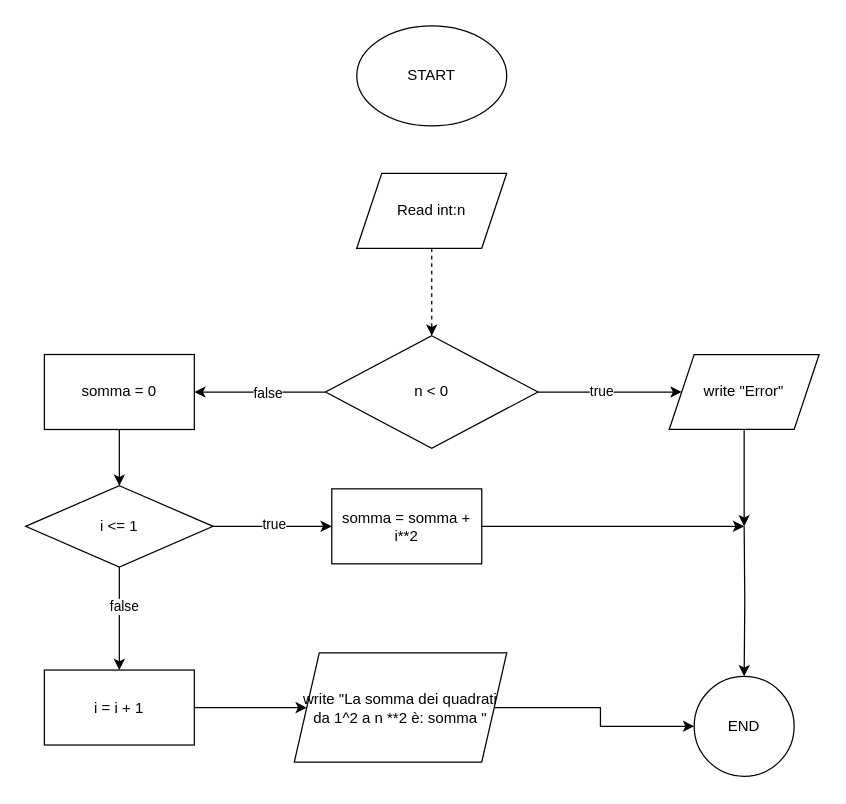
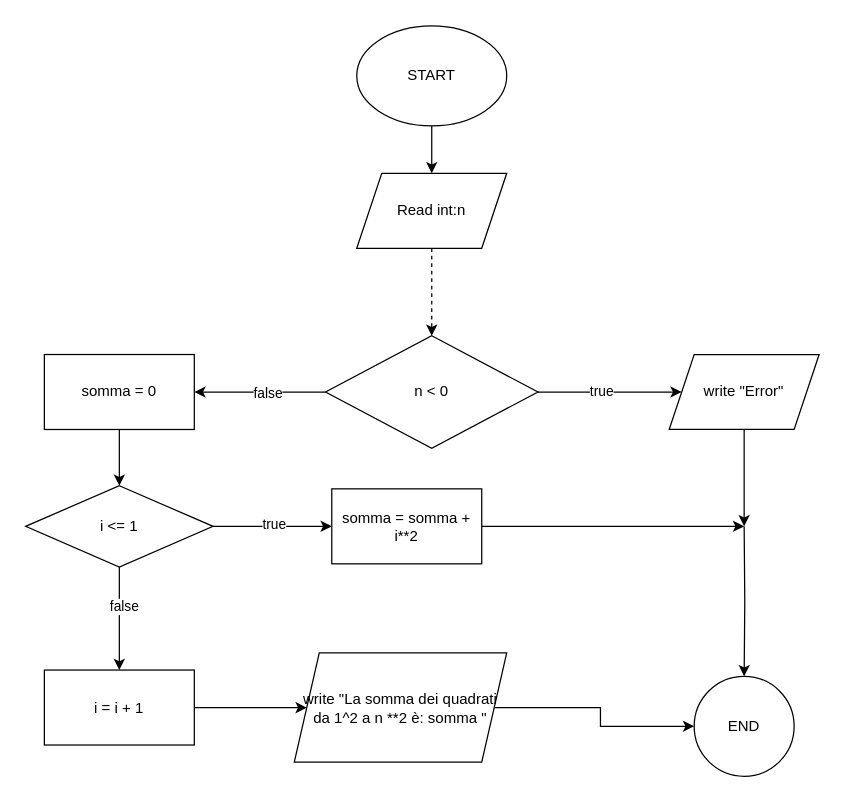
  <mxCell id="0" />
  <mxCell id="1" parent="0" />
+ <mxCell id="2" value="" style="edgeStyle=orthogonalEdgeStyle;rounded=0;orthogonalLoop=1;jettySize=auto;html=1;" edge="1" parent="1" source="3" target="5"><mxGeometry relative="1" as="geometry" /></mxCell>
  <mxCell id="3" value="START" style="ellipse;whiteSpace=wrap;html=1;" vertex="1" parent="1"><mxGeometry x="285" y="20" width="120" height="80" as="geometry" /></mxCell>
  <mxCell id="4" value="" style="edgeStyle=orthogonalEdgeStyle;rounded=0;orthogonalLoop=1;jettySize=auto;html=1;dashed=1;" edge="1" parent="1" source="5" target="10"><mxGeometry relative="1" as="geometry" /></mxCell>
  <mxCell id="5" value="Read int:n" style="shape=parallelogram;perimeter=parallelogramPerimeter;whiteSpace=wrap;html=1;fixedSize=1;" vertex="1" parent="1"><mxGeometry x="285" y="138" width="120" height="60" as="geometry" /></mxCell>
  <mxCell id="6" value="" style="edgeStyle=orthogonalEdgeStyle;rounded=0;orthogonalLoop=1;jettySize=auto;html=1;" edge="1" parent="1" source="10" target="12"><mxGeometry relative="1" as="geometry" /></mxCell>
  <mxCell id="7" value="true" style="edgeLabel;html=1;align=center;verticalAlign=middle;resizable=0;points=[];" vertex="1" connectable="0" parent="6"><mxGeometry x="-0.13" y="1" relative="1" as="geometry"><mxPoint as="offset" /></mxGeometry></mxCell>
  <mxCell id="8" value="" style="edgeStyle=orthogonalEdgeStyle;rounded=0;orthogonalLoop=1;jettySize=auto;html=1;" edge="1" parent="1" source="10" target="14"><mxGeometry relative="1" as="geometry" /></mxCell>
  <mxCell id="9" value="false" style="edgeLabel;html=1;align=center;verticalAlign=middle;resizable=0;points=[];" vertex="1" connectable="0" parent="8"><mxGeometry x="-0.105" relative="1" as="geometry"><mxPoint as="offset" /></mxGeometry></mxCell>
  <mxCell id="10" value="n &amp;lt; 0" style="rhombus;whiteSpace=wrap;html=1;" vertex="1" parent="1"><mxGeometry x="260" y="268" width="170" height="90" as="geometry" /></mxCell>
  <mxCell id="11" value="" style="edgeStyle=orthogonalEdgeStyle;rounded=0;orthogonalLoop=1;jettySize=auto;html=1;" edge="1" parent="1" source="12"><mxGeometry relative="1" as="geometry"><mxPoint x="595" y="420.5" as="targetPoint" /></mxGeometry></mxCell>
  <mxCell id="12" value="write &quot;Error&quot;" style="shape=parallelogram;perimeter=parallelogramPerimeter;whiteSpace=wrap;html=1;fixedSize=1;" vertex="1" parent="1"><mxGeometry x="535" y="283" width="120" height="60" as="geometry" /></mxCell>
  <mxCell id="13" value="" style="edgeStyle=orthogonalEdgeStyle;rounded=0;orthogonalLoop=1;jettySize=auto;html=1;" edge="1" parent="1" source="14" target="19"><mxGeometry relative="1" as="geometry" /></mxCell>
  <mxCell id="14" value="somma = 0" style="whiteSpace=wrap;html=1;" vertex="1" parent="1"><mxGeometry x="35" y="283" width="120" height="60" as="geometry" /></mxCell>
  <mxCell id="15" value="" style="edgeStyle=orthogonalEdgeStyle;rounded=0;orthogonalLoop=1;jettySize=auto;html=1;" edge="1" parent="1" source="19" target="21"><mxGeometry relative="1" as="geometry" /></mxCell>
  <mxCell id="16" value="true" style="edgeLabel;html=1;align=center;verticalAlign=middle;resizable=0;points=[];" vertex="1" connectable="0" parent="15"><mxGeometry x="0.011" y="3" relative="1" as="geometry"><mxPoint y="1" as="offset" /></mxGeometry></mxCell>
  <mxCell id="17" value="" style="edgeStyle=orthogonalEdgeStyle;rounded=0;orthogonalLoop=1;jettySize=auto;html=1;" edge="1" parent="1" source="19" target="23"><mxGeometry relative="1" as="geometry" /></mxCell>
  <mxCell id="18" value="false" style="edgeLabel;html=1;align=center;verticalAlign=middle;resizable=0;points=[];" vertex="1" connectable="0" parent="17"><mxGeometry x="-0.248" y="3" relative="1" as="geometry"><mxPoint as="offset" /></mxGeometry></mxCell>
  <mxCell id="19" value="i &amp;lt;= 1" style="rhombus;whiteSpace=wrap;html=1;" vertex="1" parent="1"><mxGeometry x="20" y="388" width="150" height="65" as="geometry" /></mxCell>
  <mxCell id="20" value="" style="edgeStyle=orthogonalEdgeStyle;rounded=0;orthogonalLoop=1;jettySize=auto;html=1;" edge="1" parent="1" source="21"><mxGeometry relative="1" as="geometry"><mxPoint x="595" y="420.5" as="targetPoint" /></mxGeometry></mxCell>
  <mxCell id="21" value="somma = somma + i**2" style="whiteSpace=wrap;html=1;" vertex="1" parent="1"><mxGeometry x="265" y="390.5" width="120" height="60" as="geometry" /></mxCell>
  <mxCell id="22" value="" style="edgeStyle=orthogonalEdgeStyle;rounded=0;orthogonalLoop=1;jettySize=auto;html=1;" edge="1" parent="1" source="23" target="25"><mxGeometry relative="1" as="geometry" /></mxCell>
  <mxCell id="23" value="i = i + 1" style="whiteSpace=wrap;html=1;" vertex="1" parent="1"><mxGeometry x="35" y="535.5" width="120" height="60" as="geometry" /></mxCell>
  <mxCell id="24" value="" style="edgeStyle=orthogonalEdgeStyle;rounded=0;orthogonalLoop=1;jettySize=auto;html=1;" edge="1" parent="1" source="25" target="27"><mxGeometry relative="1" as="geometry" /></mxCell>
  <mxCell id="25" value="write &quot;La somma dei quadrati da 1^2 a n **2 è: somma &quot;" style="shape=parallelogram;perimeter=parallelogramPerimeter;whiteSpace=wrap;html=1;fixedSize=1;" vertex="1" parent="1"><mxGeometry x="235" y="521.75" width="170" height="87.5" as="geometry" /></mxCell>
  <mxCell id="26" value="" style="edgeStyle=orthogonalEdgeStyle;rounded=0;orthogonalLoop=1;jettySize=auto;html=1;" edge="1" parent="1" target="27"><mxGeometry relative="1" as="geometry"><mxPoint x="595" y="420.5" as="sourcePoint" /></mxGeometry></mxCell>
  <mxCell id="27" value="END" style="ellipse;whiteSpace=wrap;html=1;" vertex="1" parent="1"><mxGeometry x="555" y="540.5" width="80" height="80" as="geometry" /></mxCell>
